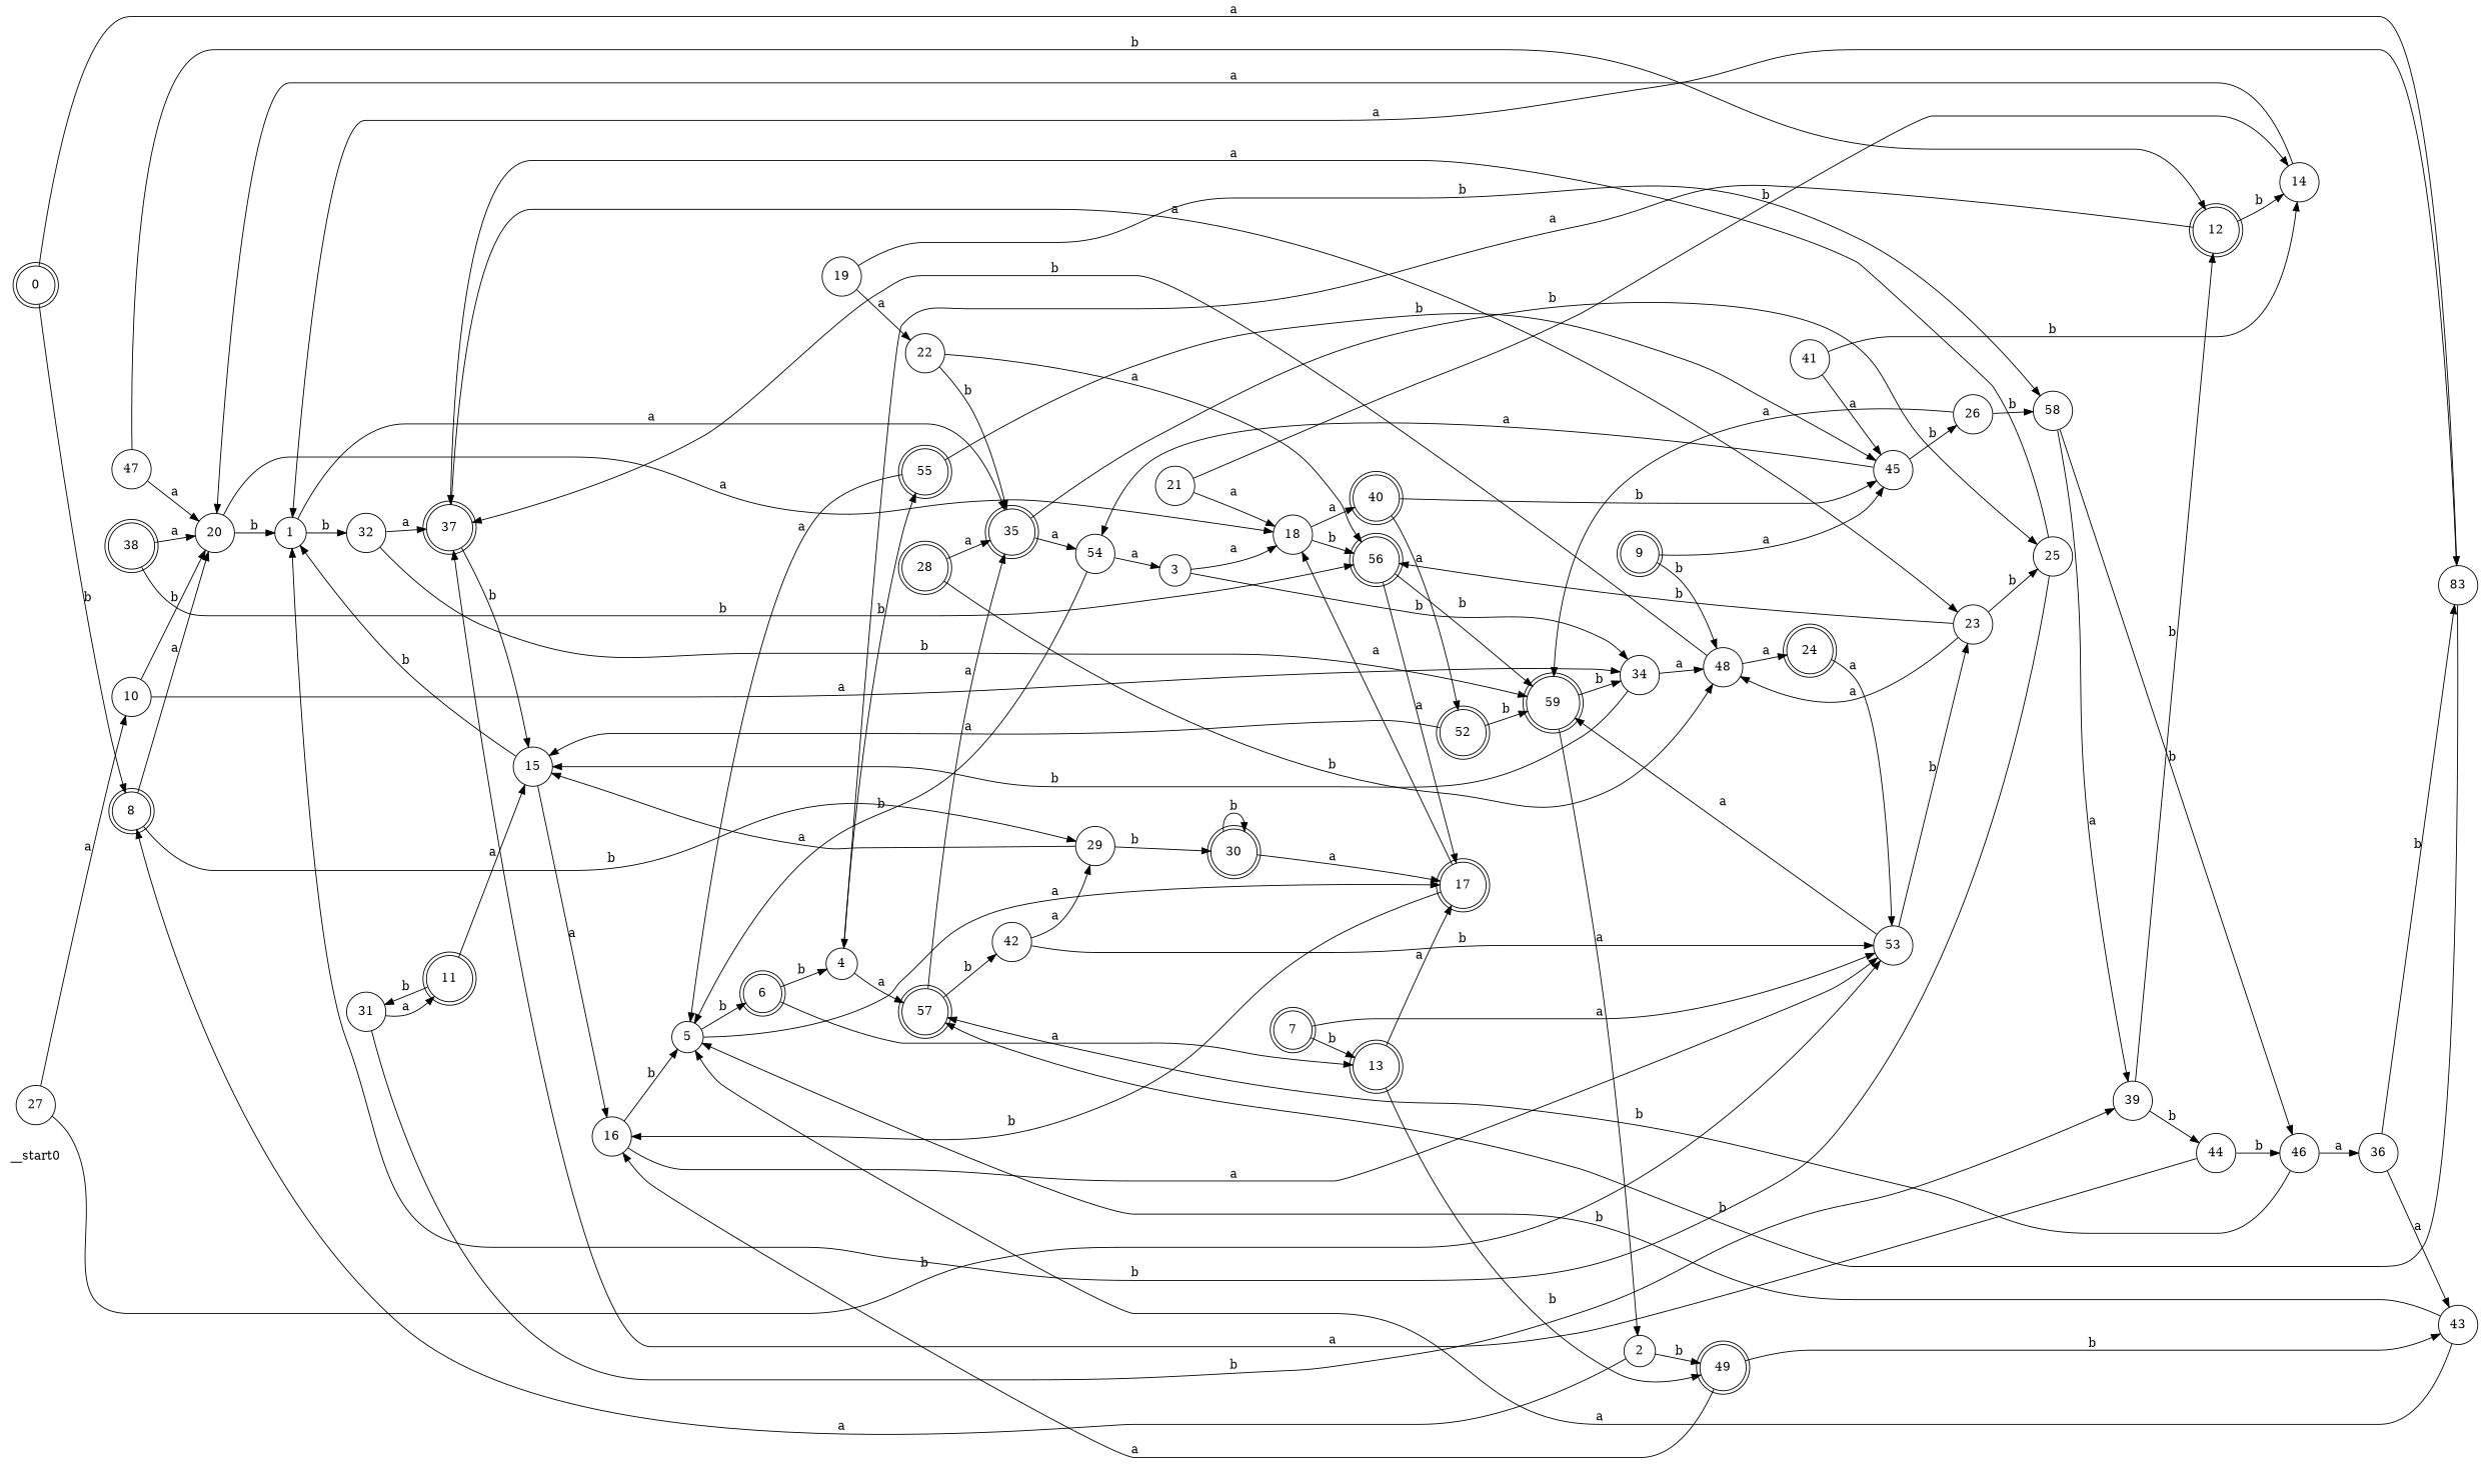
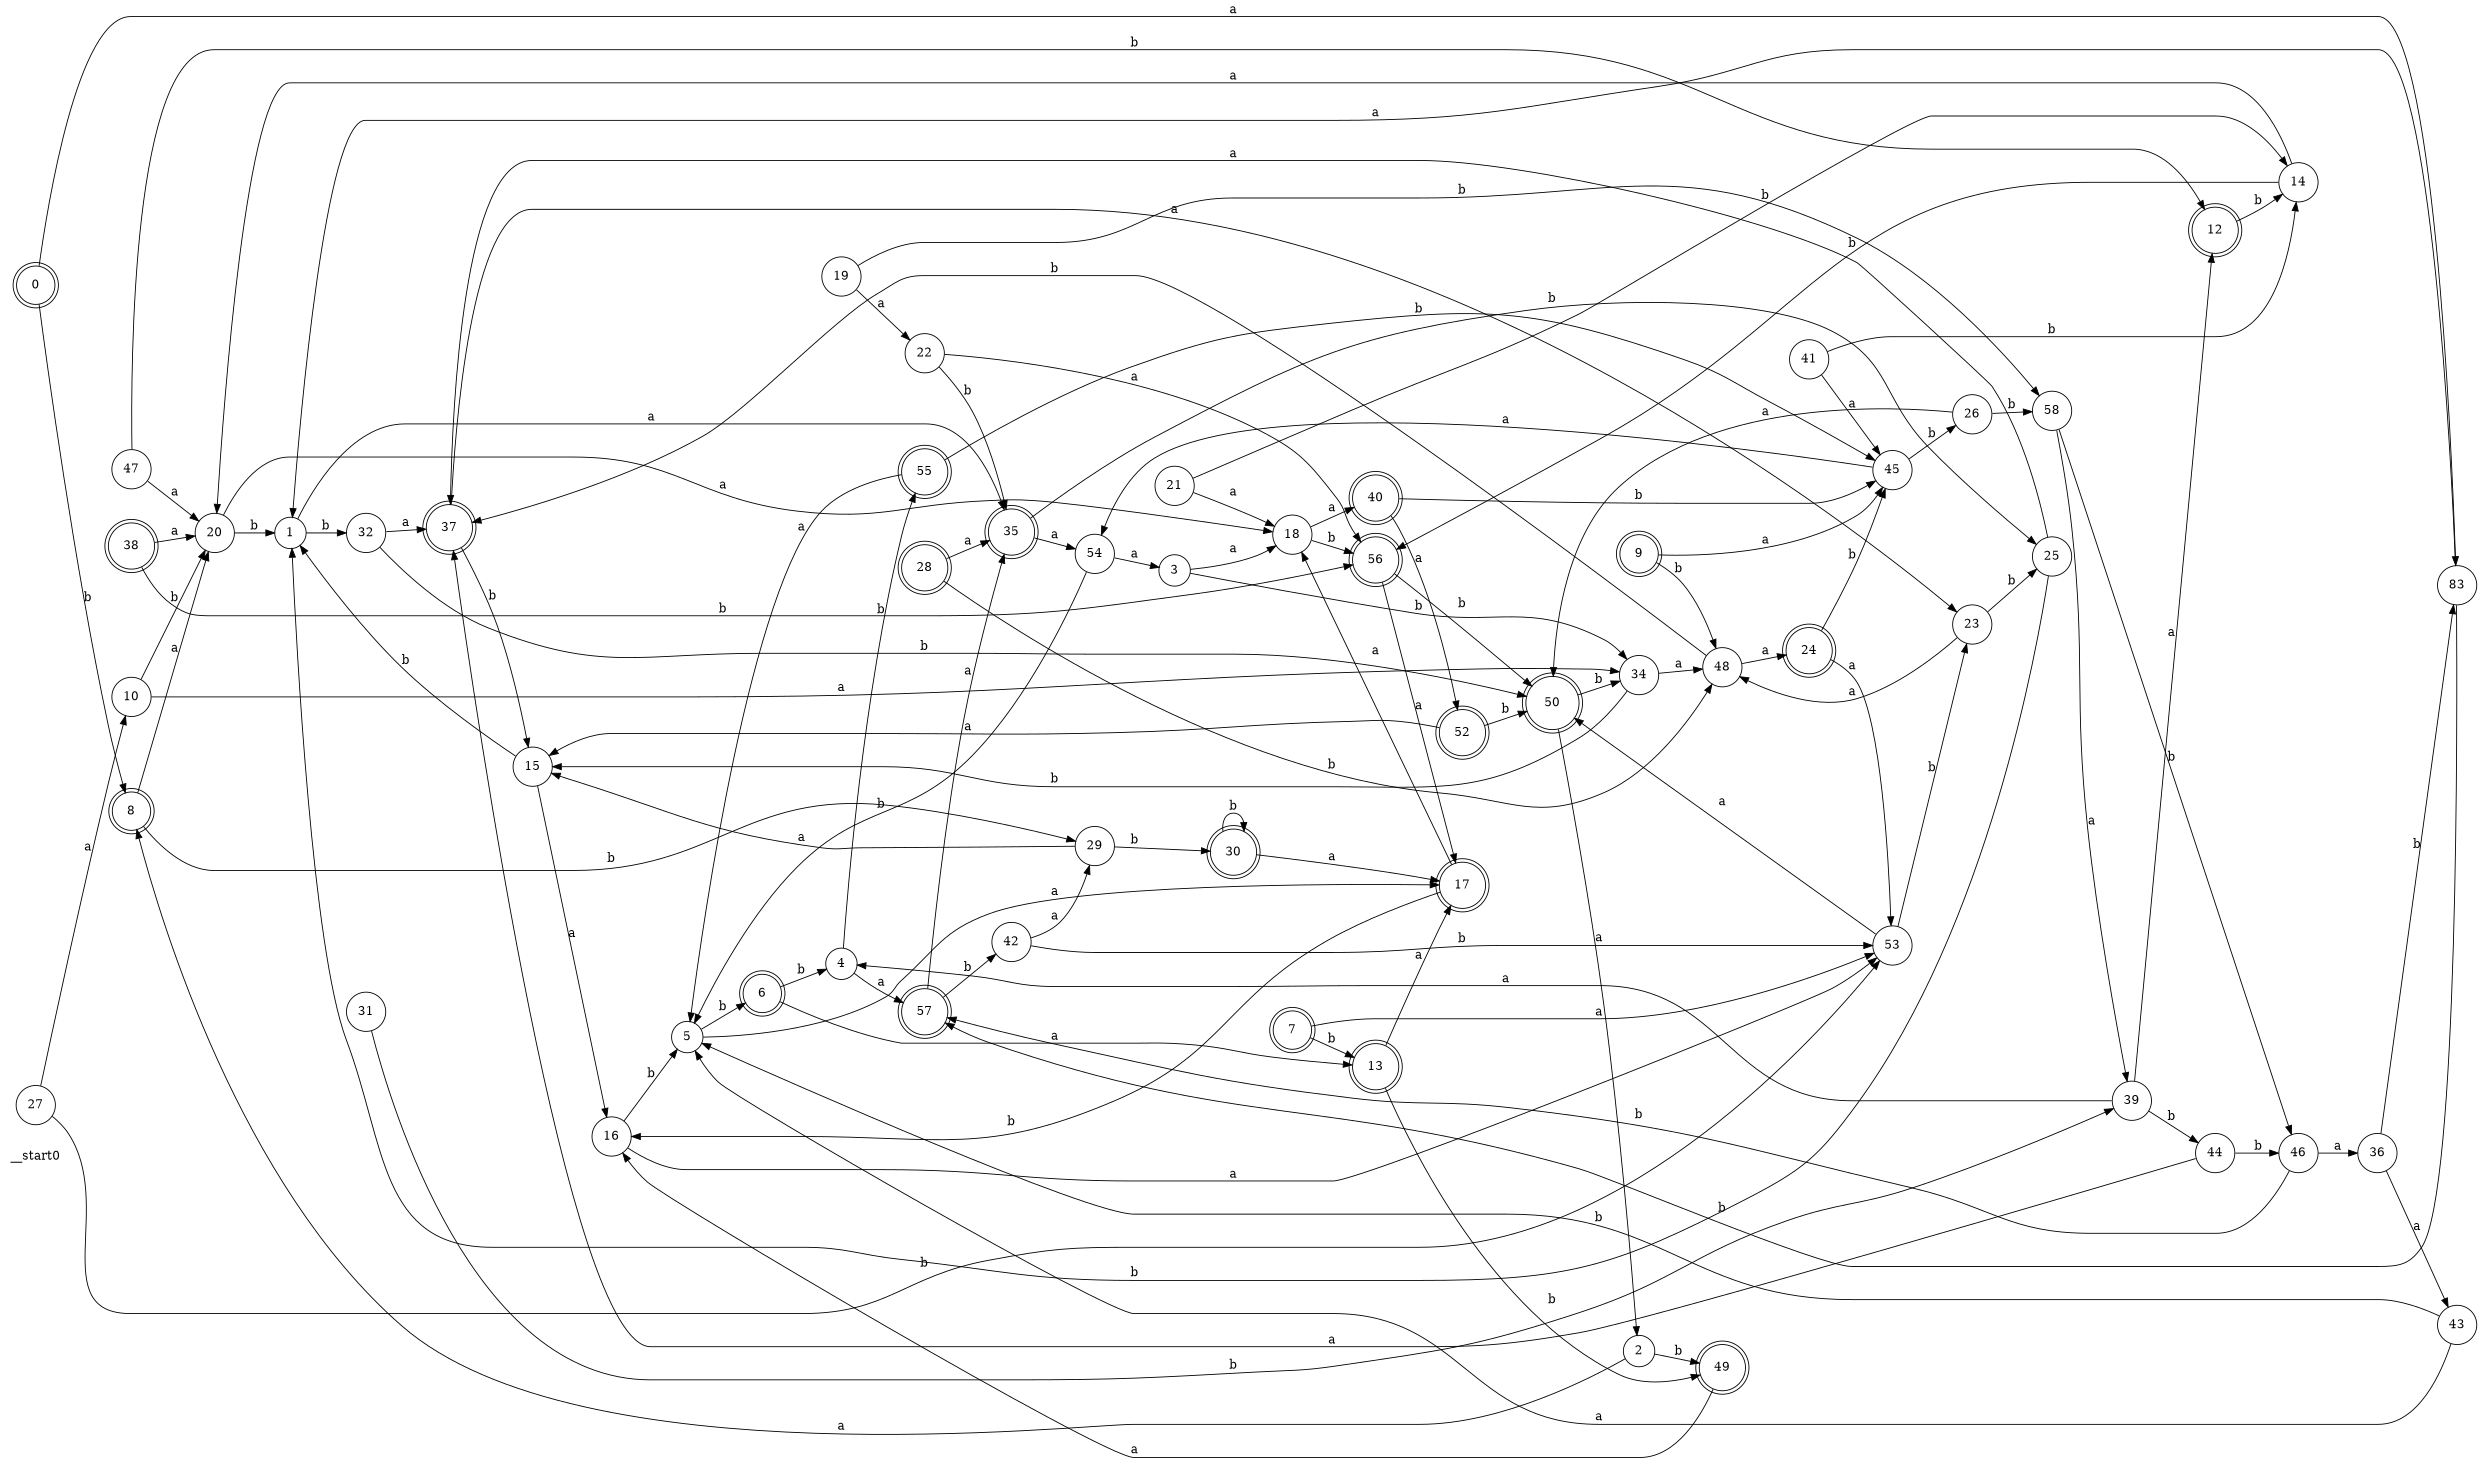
  digraph {
    rankdir=LR
    node [shape=circle color=black fillcolor=white style=filled]
    __start0 [shape=none color="" fillcolor="" style=""]
    n2 [label=0 shape=doublecircle style="rounded,filled"]
    n3 [label=8 shape=doublecircle style="rounded,filled"]
    n4 [label=83]
    n5 [label=20]
    n6 [label=29]
    n7 [label=1]
    n8 [label=57 shape=doublecircle style="rounded,filled"]
    n9 [label=32]
    n10 [label=35 shape=doublecircle style="rounded,filled"]
    n11 [label=37 shape=doublecircle style="rounded,filled"]
-   n12 [label=59 shape=doublecircle style="rounded,filled"]
+   n12 [label=50 shape=doublecircle style="rounded,filled"]
    n13 [label=25]
    n14 [label=54]
    n15 [label=2]
    n16 [label=49 shape=doublecircle style="rounded,filled"]
    n17 [label=16]
    n18 [label=43]
    n19 [label=3]
    n20 [label=18]
    n21 [label=34]
    n22 [label=56 shape=doublecircle style="rounded,filled"]
    n23 [label=40 shape=doublecircle style="rounded,filled"]
    n24 [label=48]
    n25 [label=15]
    n26 [label=4]
    n27 [label=55 shape=doublecircle style="rounded,filled"]
    n28 [label=5]
    n29 [label=45]
    n30 [label=42]
    n31 [label=6 shape=doublecircle style="rounded,filled"]
    n32 [label=17 shape=doublecircle style="rounded,filled"]
    n33 [label=13 shape=doublecircle style="rounded,filled"]
    n34 [label=7 shape=doublecircle style="rounded,filled"]
    n35 [label=53]
    n36 [label=23]
    n37 [label=30 shape=doublecircle style="rounded,filled"]
    n38 [label=9 shape=doublecircle style="rounded,filled"]
    n39 [label=26]
    n40 [label=24 shape=doublecircle style="rounded,filled"]
    n41 [label=10]
-   n42 [label=11 shape=doublecircle style="rounded,filled"]
    n43 [label=31]
    n44 [label=39]
    n45 [label=12 shape=doublecircle style="rounded,filled"]
    n46 [label=14]
    n47 [label=52 shape=doublecircle style="rounded,filled"]
    n48 [label=19]
    n49 [label=58]
    n50 [label=22]
    n51 [label=46]
    n52 [label=21]
    n53 [label=27]
    n54 [label=28 shape=doublecircle style="rounded,filled"]
    n55 [label=44]
    n56 [label=36]
    n57 [label=38 shape=doublecircle style="rounded,filled"]
    n58 [label=41]
    n59 [label=47]
    n2 -> n3 [label=b]
    n2 -> n4 [label=a]
    n3 -> n5 [label=a]
    n3 -> n6 [label=b]
    n4 -> n7 [label=a]
    n4 -> n8 [label=b]
    n5 -> n7 [label=b]
    n5 -> n20 [label=a]
    n6 -> n25 [label=a]
    n6 -> n37 [label=b]
    n7 -> n9 [label=b]
    n7 -> n10 [label=a]
    n8 -> n10 [label=a]
    n8 -> n30 [label=b]
    n9 -> n11 [label=a]
    n9 -> n12 [label=b]
    n10 -> n13 [label=b]
    n10 -> n14 [label=a]
    n11 -> n25 [label=b]
    n11 -> n36 [label=a]
    n12 -> n15 [label=a]
    n12 -> n21 [label=b]
    n13 -> n7 [label=b]
    n13 -> n11 [label=a]
    n14 -> n19 [label=a]
    n14 -> n28 [label=b]
    n15 -> n3 [label=a]
    n15 -> n16 [label=b]
    n16 -> n17 [label=a]
-   n16 -> n18 [label=b]
    n17 -> n28 [label=b]
    n17 -> n35 [label=a]
    n18 -> n28 [label=a]
    n18 -> n28 [label=b]
    n19 -> n20 [label=a]
    n19 -> n21 [label=b]
    n20 -> n22 [label=b]
    n20 -> n23 [label=a]
    n21 -> n24 [label=a]
    n21 -> n25 [label=b]
    n22 -> n12 [label=b]
    n22 -> n32 [label=a]
    n23 -> n29 [label=b]
    n23 -> n47 [label=a]
    n24 -> n11 [label=b]
    n24 -> n40 [label=a]
    n25 -> n7 [label=b]
    n25 -> n17 [label=a]
    n26 -> n8 [label=a]
    n26 -> n27 [label=b]
    n27 -> n28 [label=a]
    n27 -> n29 [label=b]
    n28 -> n31 [label=b]
    n28 -> n32 [label=a]
    n29 -> n14 [label=a]
    n29 -> n39 [label=b]
    n30 -> n6 [label=a]
    n30 -> n35 [label=b]
    n31 -> n26 [label=b]
    n31 -> n33 [label=a]
    n32 -> n17 [label=b]
    n32 -> n20 [label=a]
    n33 -> n16 [label=b]
    n33 -> n32 [label=a]
    n34 -> n33 [label=b]
    n34 -> n35 [label=a]
    n35 -> n12 [label=a]
    n35 -> n36 [label=b]
    n36 -> n13 [label=b]
    n36 -> n24 [label=a]
    n37 -> n32 [label=a]
    n37 -> n37 [label=b]
    n38 -> n24 [label=b]
    n38 -> n29 [label=a]
    n39 -> n12 [label=a]
    n39 -> n49 [label=b]
+   n40 -> n29 [label=b]
    n40 -> n35 [label=a]
    n41 -> n5 [label=b]
    n41 -> n21 [label=a]
-   n42 -> n25 [label=a]
-   n42 -> n43 [label=b]
-   n43 -> n42 [label=a]
    n43 -> n44 [label=b]
-   n44 -> n45 [label=b]
+   n44 -> n45 [label=a]
    n44 -> n55 [label=b]
-   n45 -> n26 [label=a]
+   n44 -> n26 [label=a]
    n45 -> n46 [label=b]
    n46 -> n5 [label=a]
-   n36 -> n22 [label=b]
+   n46 -> n22 [label=b]
    n47 -> n12 [label=b]
    n47 -> n25 [label=a]
    n48 -> n49 [label=b]
    n48 -> n50 [label=a]
    n49 -> n44 [label=a]
    n49 -> n51 [label=b]
    n50 -> n10 [label=b]
    n50 -> n22 [label=a]
    n51 -> n8 [label=b]
    n51 -> n56 [label=a]
    n52 -> n20 [label=a]
    n52 -> n46 [label=b]
    n53 -> n35 [label=b]
    n53 -> n41 [label=a]
    n54 -> n10 [label=a]
    n54 -> n24 [label=b]
    n55 -> n11 [label=a]
    n55 -> n51 [label=b]
    n56 -> n4 [label=b]
    n56 -> n18 [label=a]
    n57 -> n5 [label=a]
    n57 -> n22 [label=b]
    n58 -> n29 [label=a]
    n58 -> n46 [label=b]
    n59 -> n5 [label=a]
    n59 -> n45 [label=b]
  }
